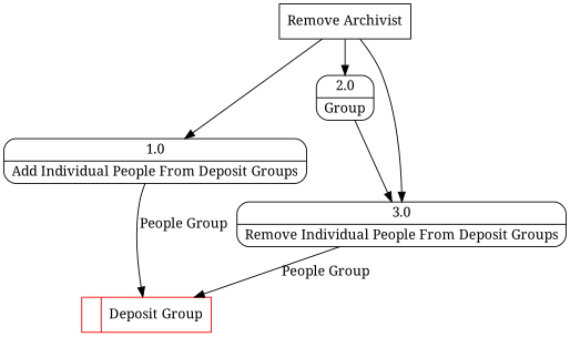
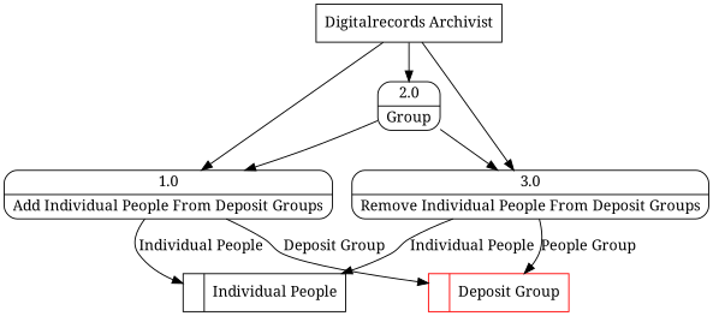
  digraph {
    fontname="Noto Serif"
    node [fontname="Noto Serif" shape=Mrecord]
    edge [fontname="Noto Serif"]
+   n1 [label="<f0>  |<f1> Individual People " shape=record]
    n2 [color=red label="<f0>  |<f1> Deposit Group " shape=record]
-   n3 [label="Remove Archivist" shape=box]
+   n3 [label="Digitalrecords Archivist" shape=box]
    n4 [label="{<f0> 1.0|<f1> Add Individual People From Deposit Groups }"]
    n5 [label="{<f0> 2.0|<f1> Group }"]
    n6 [label="{<f0> 3.0|<f1> Remove Individual People From Deposit Groups }"]
    n3 -> n4
    n3 -> n5
    n3 -> n6
-   n4 -> n2 [label="People Group"]
+   n4 -> n1 [label="Individual People"]
+   n4 -> n2 [label="Deposit Group"]
+   n5 -> n4
    n5 -> n6
+   n6 -> n1 [label="Individual People"]
    n6 -> n2 [label="People Group"]
  }
